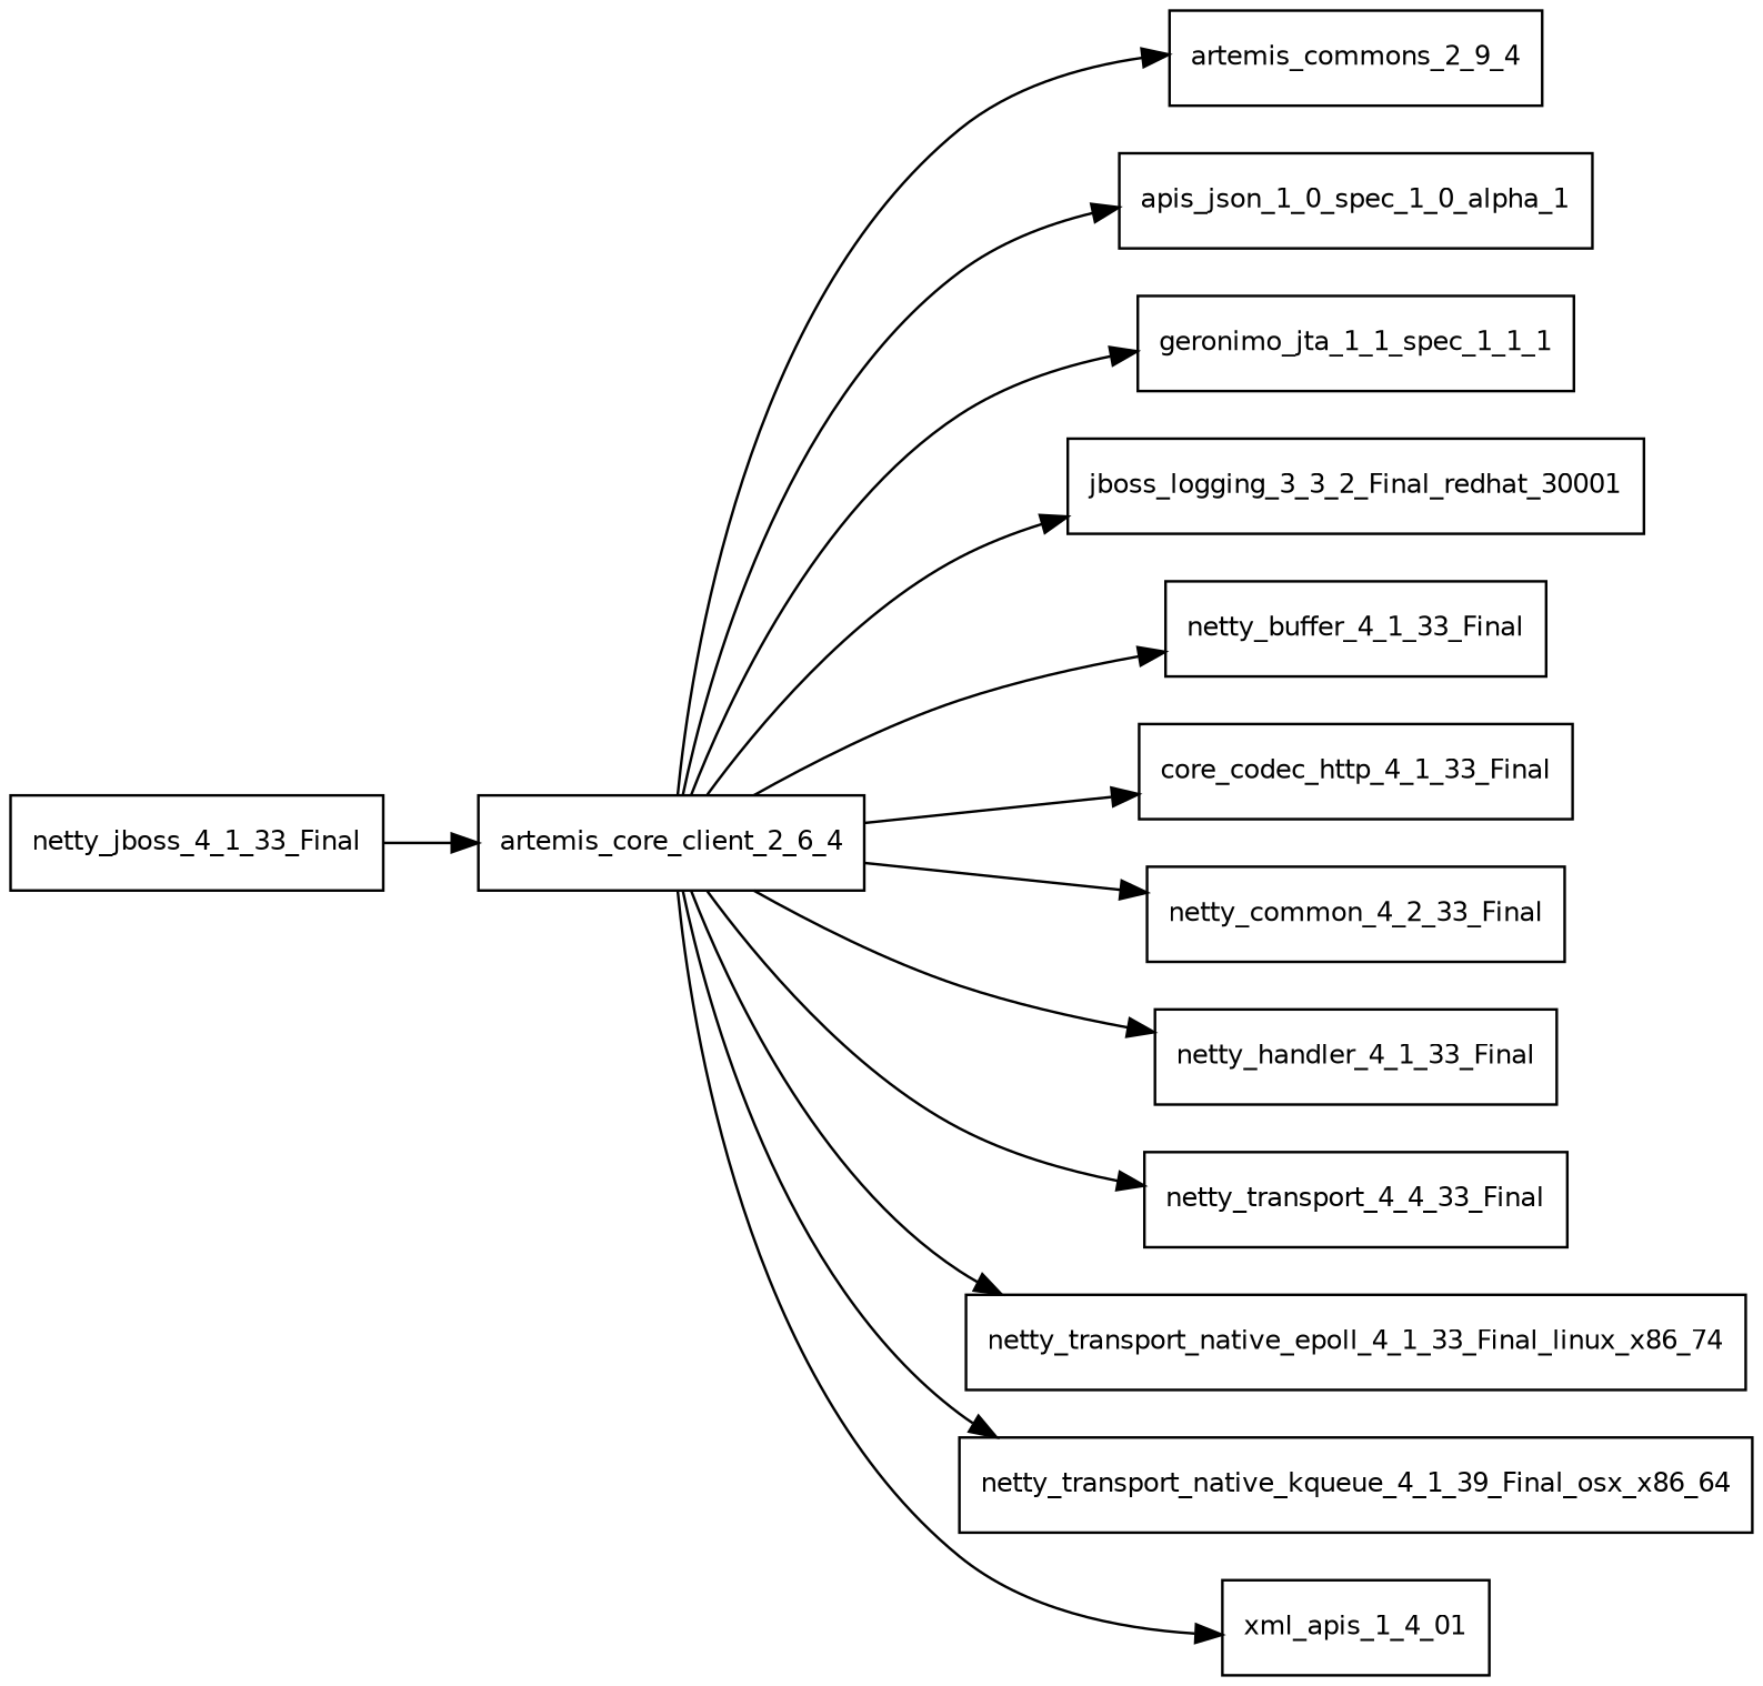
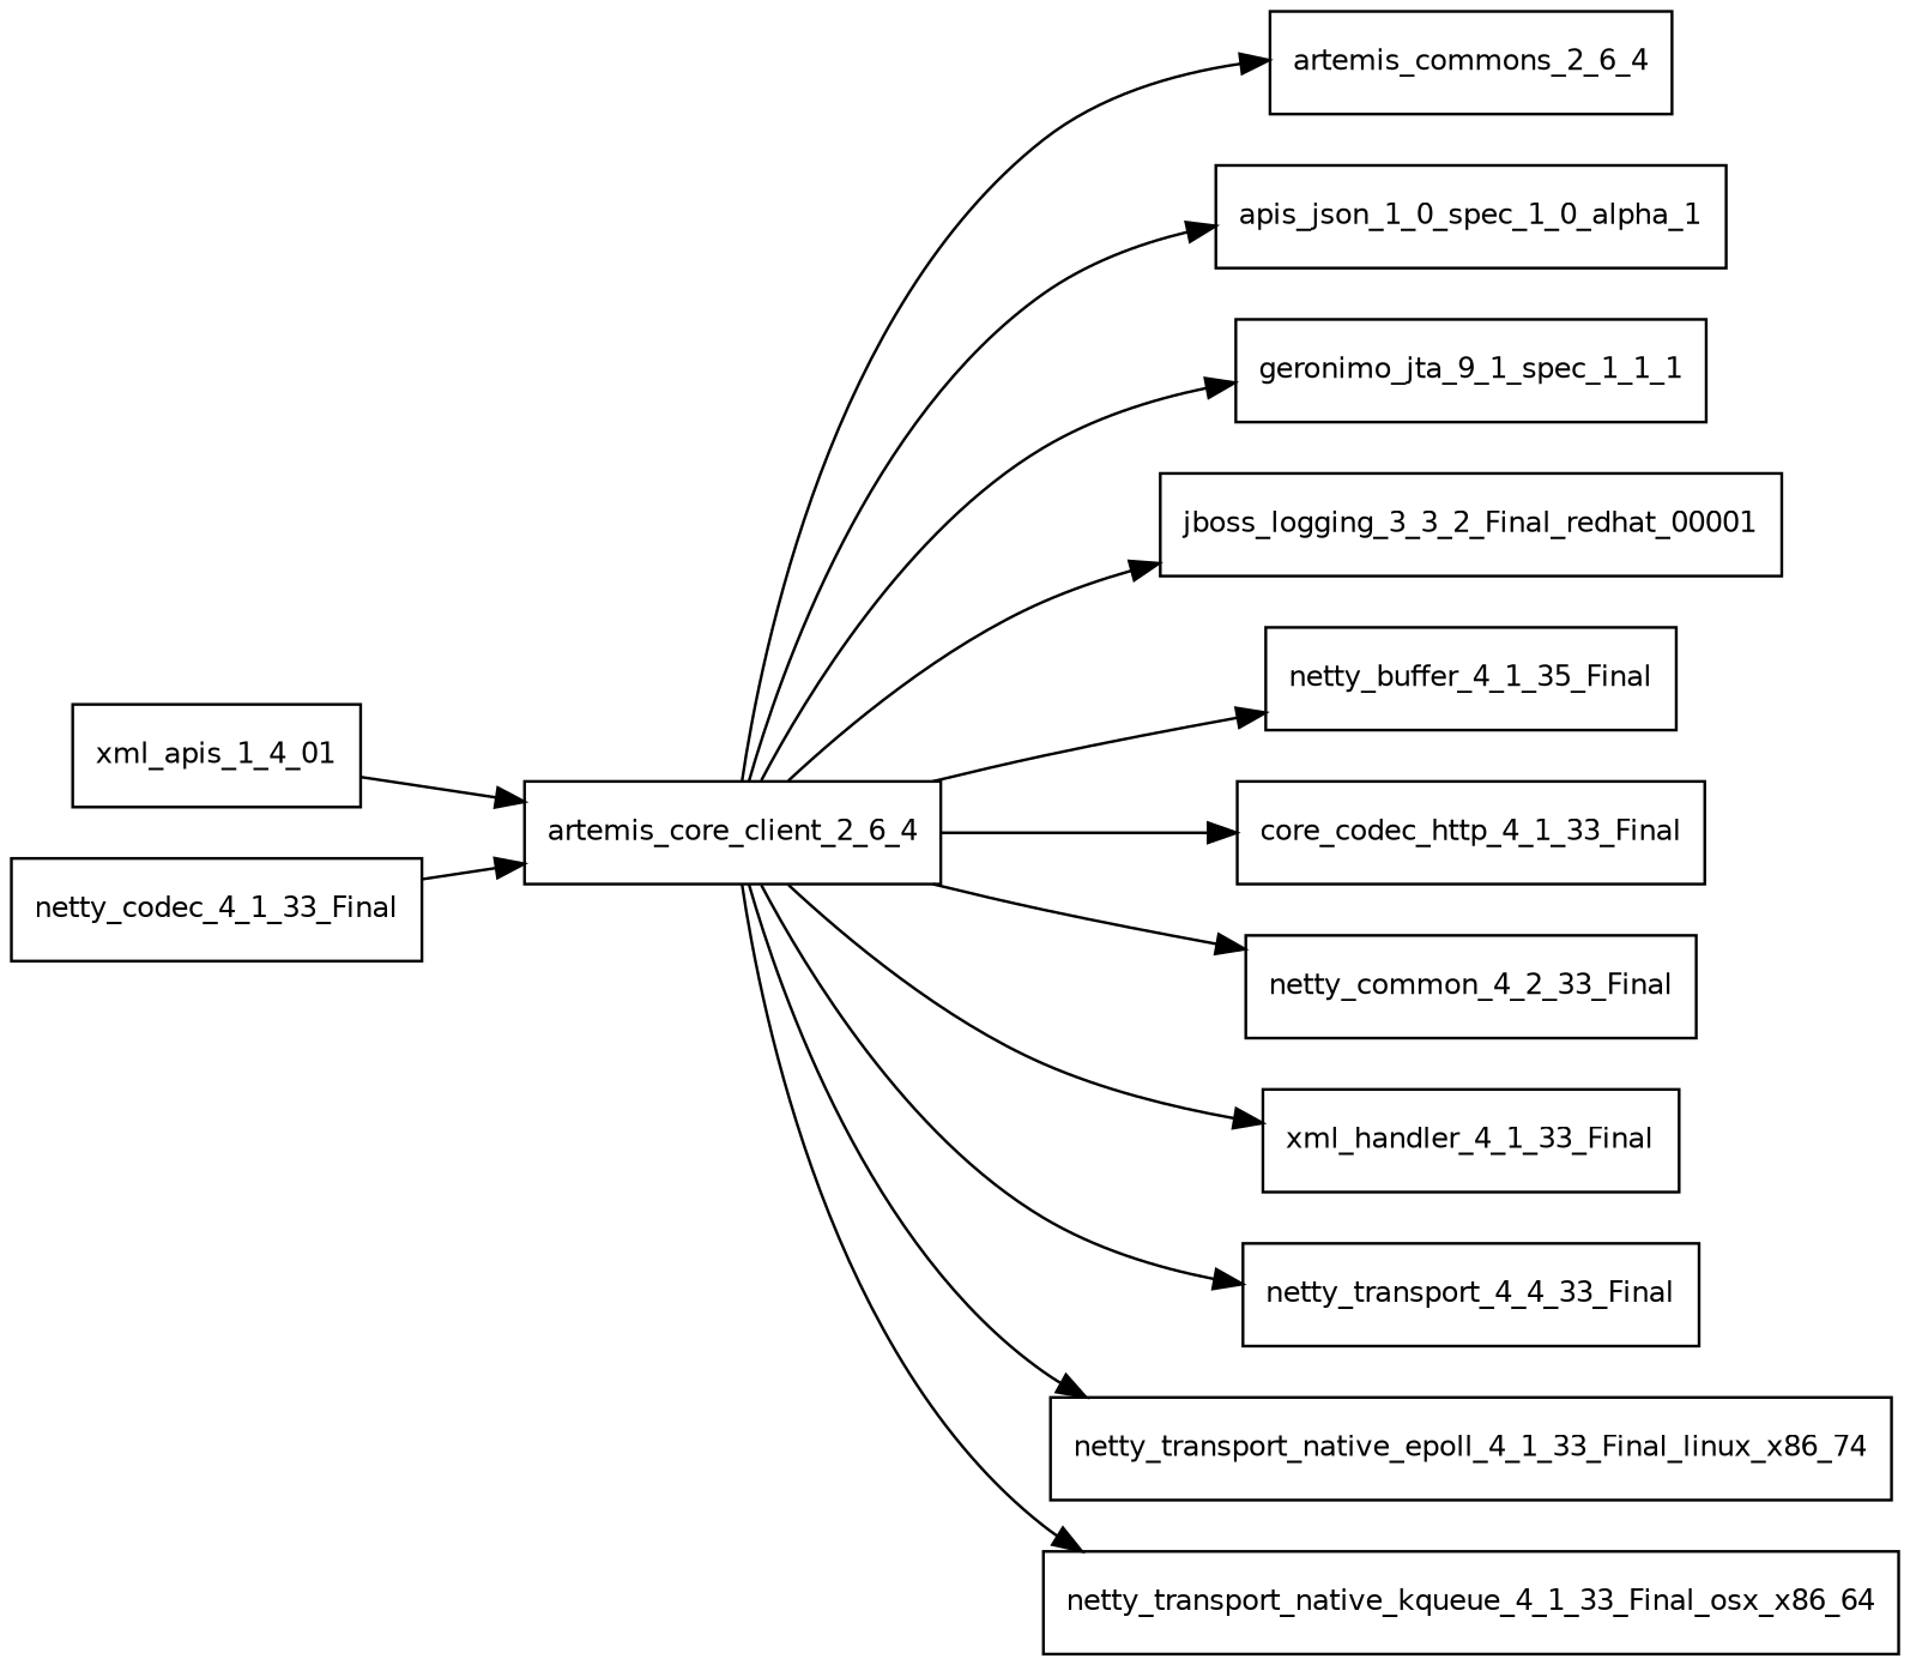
  digraph {
    fontname="DejaVu Sans"
    rankdir=LR
    node [fontname="DejaVu Sans" fontsize=10.0 shape=box]
    edge [fontname="DejaVu Sans"]
    artemis_core_client_2_6_4
-   artemis_commons_2_6_4 [label=artemis_commons_2_9_4]
+   artemis_commons_2_6_4
    n3 [label=apis_json_1_0_spec_1_0_alpha_1]
-   geronimo_jta_1_1_spec_1_1_1
-   jboss_logging_3_3_2_Final_redhat_00001 [label=jboss_logging_3_3_2_Final_redhat_30001]
-   netty_buffer_4_1_33_Final
+   geronimo_jta_1_1_spec_1_1_1 [label=geronimo_jta_9_1_spec_1_1_1]
+   jboss_logging_3_3_2_Final_redhat_00001
+   netty_buffer_4_1_33_Final [label=netty_buffer_4_1_35_Final]
    n7 [label=core_codec_http_4_1_33_Final]
    n8 [label=netty_common_4_2_33_Final]
-   netty_handler_4_1_33_Final
+   netty_handler_4_1_33_Final [label=xml_handler_4_1_33_Final]
    n10 [label=netty_transport_4_4_33_Final]
    n11 [label=netty_transport_native_epoll_4_1_33_Final_linux_x86_74]
-   netty_transport_native_kqueue_4_1_33_Final_osx_x86_64 [label=netty_transport_native_kqueue_4_1_39_Final_osx_x86_64]
+   netty_transport_native_kqueue_4_1_33_Final_osx_x86_64
    xml_apis_1_4_01
-   netty_codec_4_1_33_Final [label=netty_jboss_4_1_33_Final]
+   netty_codec_4_1_33_Final
    artemis_core_client_2_6_4 -> artemis_commons_2_6_4
    artemis_core_client_2_6_4 -> n3
    artemis_core_client_2_6_4 -> geronimo_jta_1_1_spec_1_1_1
    artemis_core_client_2_6_4 -> jboss_logging_3_3_2_Final_redhat_00001
    artemis_core_client_2_6_4 -> netty_buffer_4_1_33_Final
    artemis_core_client_2_6_4 -> n7
    artemis_core_client_2_6_4 -> n8
    artemis_core_client_2_6_4 -> netty_handler_4_1_33_Final
    artemis_core_client_2_6_4 -> n10
    artemis_core_client_2_6_4 -> n11
    artemis_core_client_2_6_4 -> netty_transport_native_kqueue_4_1_33_Final_osx_x86_64
-   artemis_core_client_2_6_4 -> xml_apis_1_4_01
+   xml_apis_1_4_01 -> artemis_core_client_2_6_4
    netty_codec_4_1_33_Final -> artemis_core_client_2_6_4
  }
